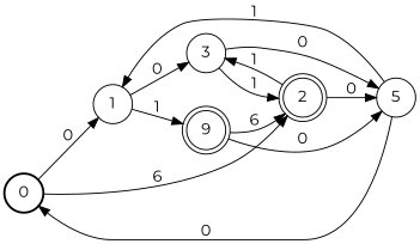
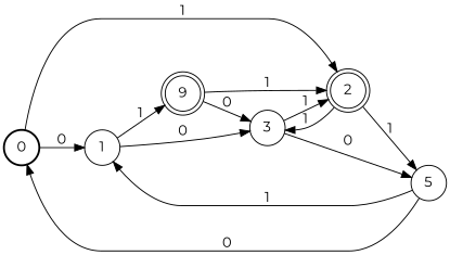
  digraph {
    fontname=Montserrat
    rankdir=LR
    node [fontname=Montserrat shape=circle]
    edge [fontname=Montserrat]
    0 [style=bold]
    1
    2 [peripheries=2]
    3
    n5 [label=9 peripheries=2]
    5
    0 -> 1 [label=0]
-   0 -> 2 [label=6]
+   0 -> 2 [label=1]
    1 -> 3 [label=0]
    1 -> n5 [label=1]
    2 -> 3 [label=1]
-   2 -> 5 [label=0]
+   2 -> 5 [label=1]
    3 -> 2 [label=1]
    3 -> 5 [label=0]
-   n5 -> 2 [label=6]
-   n5 -> 5 [label=0]
+   n5 -> 2 [label=1]
+   n5 -> 3 [label=0]
    5 -> 0 [label=0]
    5 -> 1 [label=1]
  }
